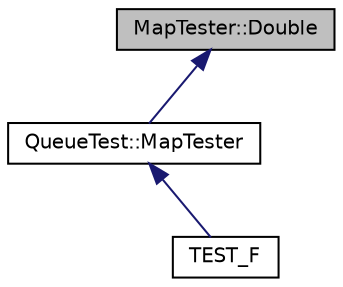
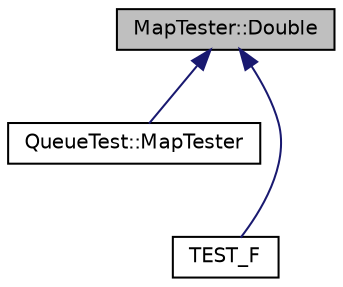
  digraph {
    rankdir=TB
    node [color=black fillcolor=white fontname=Helvetica fontsize=10 shape=record style=filled]
    edge [color=midnightblue dir=back fontname=Helvetica fontsize=10 labelfontname=Helvetica labelfontsize=10 style=solid]
    n1 [fillcolor=grey75 fontcolor=black height=0.2 label="MapTester::Double" width=0.4]
    n2 [height=0.2 label="QueueTest::MapTester" width=0.4]
    n3 [height=0.2 label=TEST_F width=0.4]
    n1 -> n2
-   n2 -> n3
+   n1 -> n3
  }
